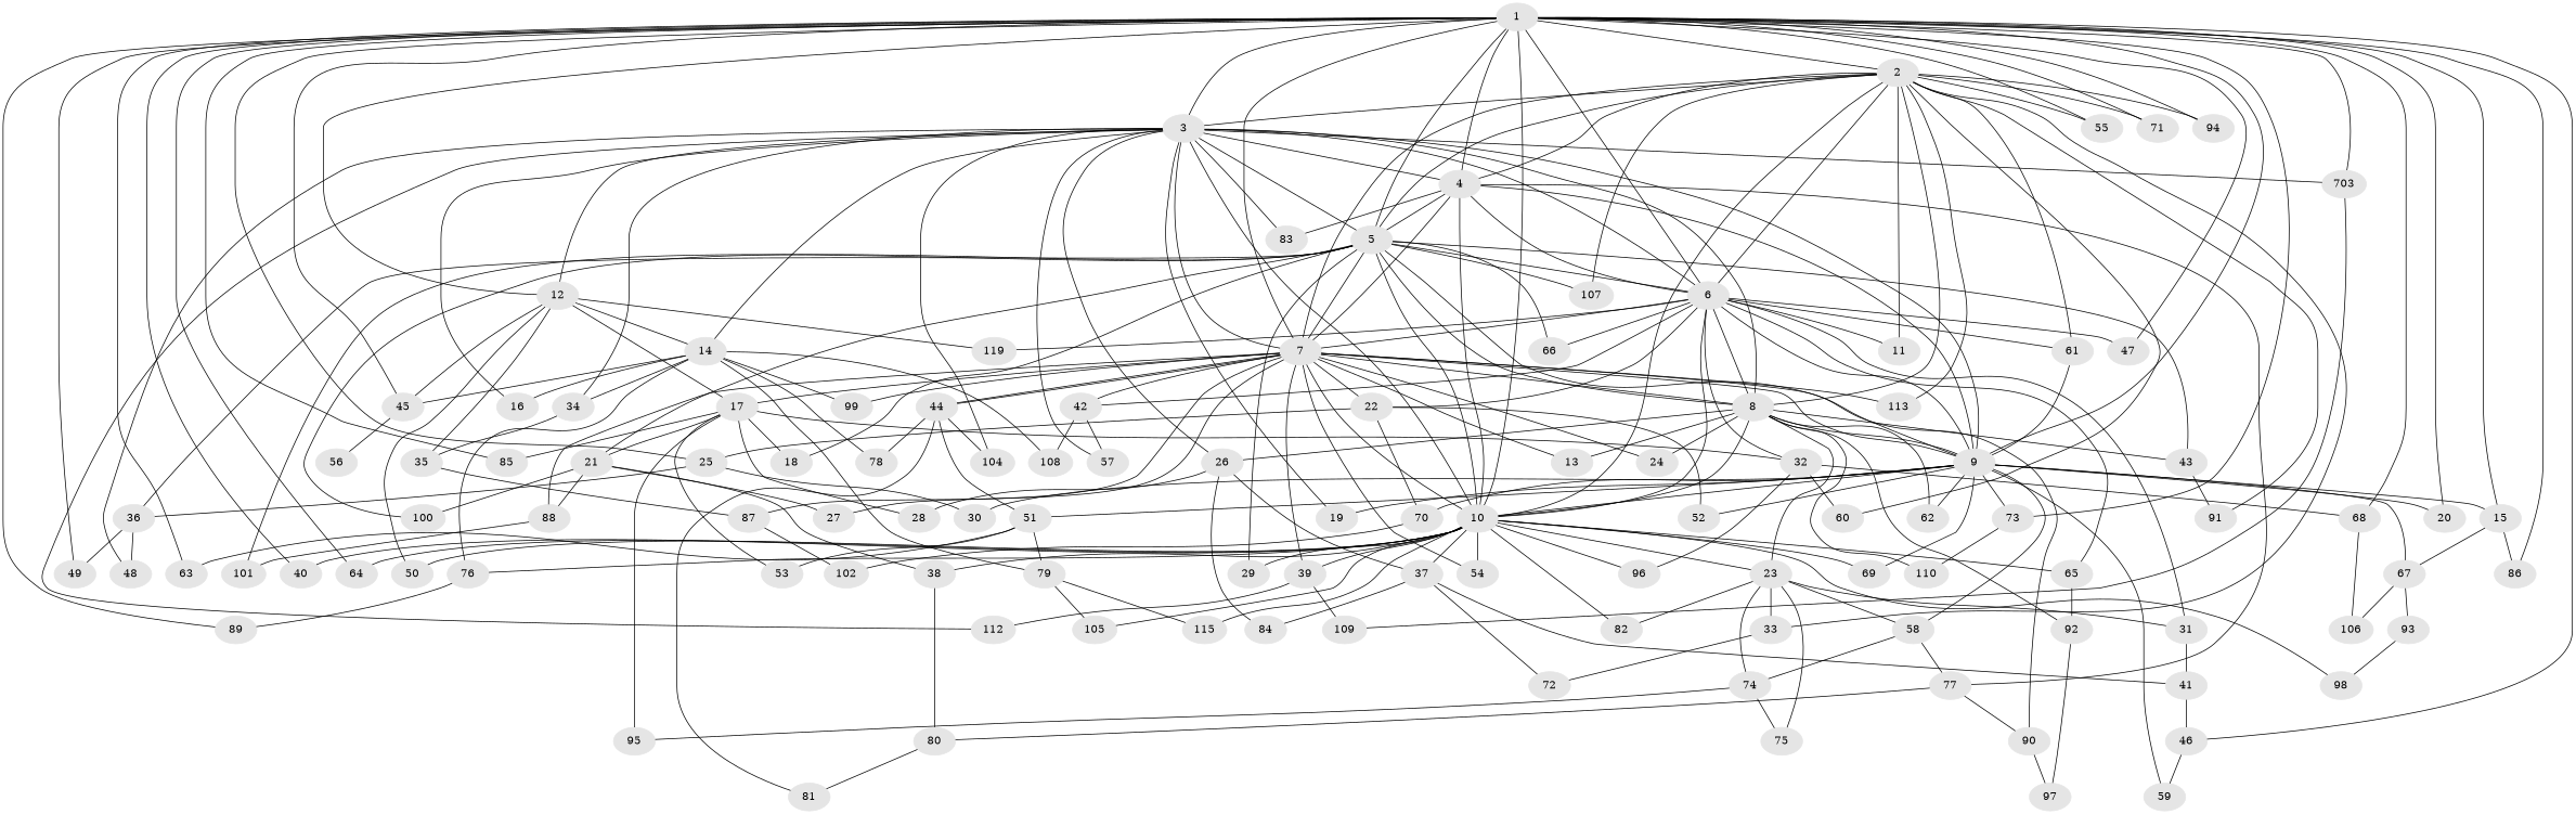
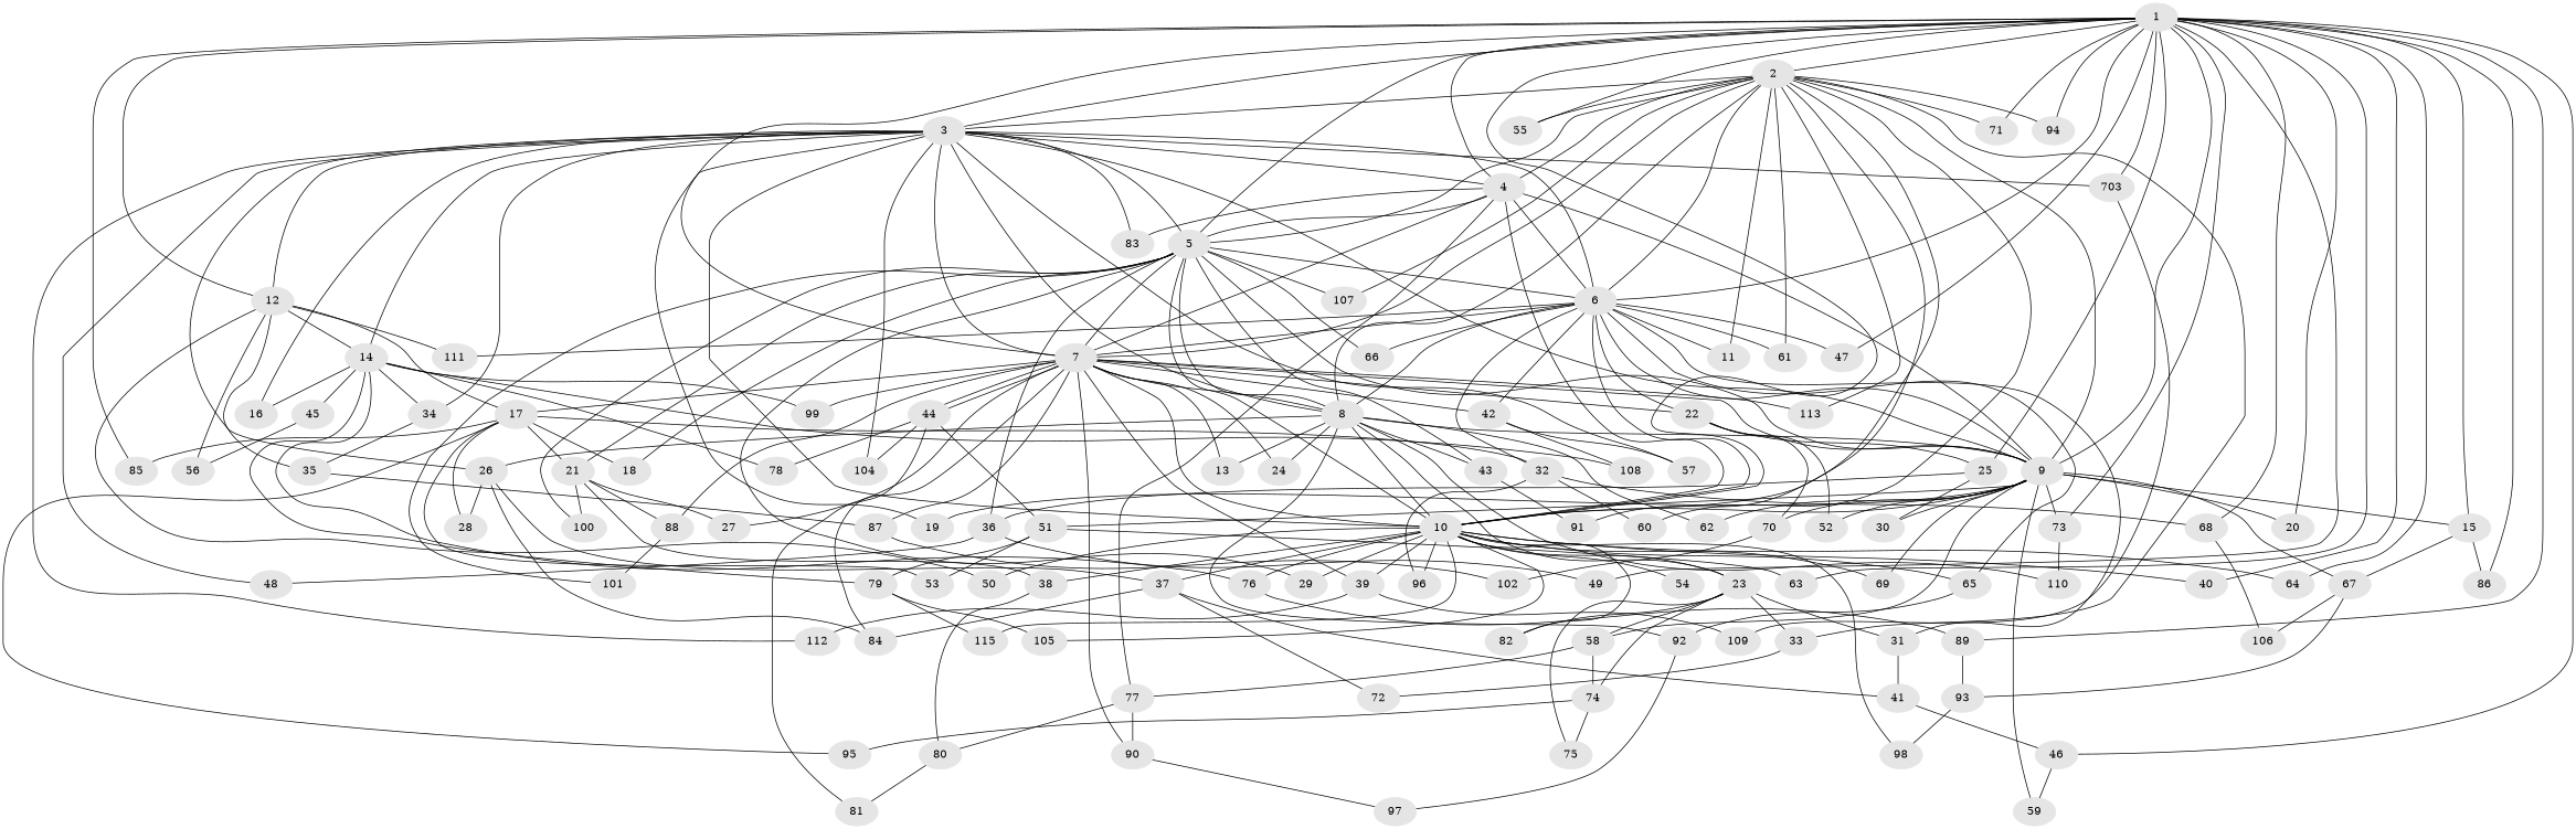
  graph {
    node [color=gray90 style=filled]
    1
    2
    3
    4
    5
    6
    7
    9
    10
    12
    15
    20
    25
    40
    45
    46
    47
    49
    55
    63
    64
    68
    71
    73
    85
    86
    89
    94
    n29 [label=703]
    8
    11
    33
    60
    61
    91
    107
    113
    14
    16
    19
    26
    34
    48
    57
    83
    104
    112
    77
    18
    21
    29
    36
    43
    66
    100
    101
    22
    31
    32
    42
    65
-   111 [label=119]
+   111
    13
    17
    24
    27
    39
    44
    54
    87
    88
    90
    99
    23
    62
    92
    110
    30
    51
    52
    58
    59
    67
    69
    70
    37
    38
    50
    76
    82
    96
    98
    105
    115
    35
    56
    106
    93
    109
    72
    78
    79
    108
    28
    84
    80
    41
    53
    95
    81
    102
    97
    74
    75
    1 -- 2
    1 -- 3
    1 -- 4
    1 -- 5
    1 -- 6
    1 -- 7
    1 -- 9
    1 -- 10
    1 -- 12
    1 -- 15
    1 -- 20
    1 -- 25
    1 -- 40
-   1 -- 45
    1 -- 46
    1 -- 47
    1 -- 49
    1 -- 55
    1 -- 63
    1 -- 64
    1 -- 68
    1 -- 71
    1 -- 73
    1 -- 85
    1 -- 86
    1 -- 89
    1 -- 94
    1 -- n29
    2 -- 3
    2 -- 4
    2 -- 5
    2 -- 6
    2 -- 7
-   61 -- 9
+   2 -- 9
    2 -- 10
    2 -- 55
    2 -- 71
    2 -- 94
    2 -- 8
    2 -- 11
    2 -- 33
    2 -- 60
    2 -- 61
    2 -- 91
    2 -- 107
    2 -- 113
    3 -- 4
    3 -- 5
    3 -- 6
    3 -- 7
    3 -- 9
    3 -- 10
    3 -- 12
    3 -- n29
    3 -- 8
    3 -- 14
    3 -- 16
    3 -- 19
    3 -- 26
    3 -- 34
    3 -- 48
    3 -- 57
    3 -- 83
    3 -- 104
    3 -- 112
    4 -- 5
    4 -- 6
    4 -- 7
    4 -- 9
    4 -- 10
    4 -- 83
    4 -- 77
    5 -- 6
    5 -- 7
    5 -- 9
    5 -- 10
    5 -- 8
    5 -- 107
    5 -- 18
    5 -- 21
    5 -- 29
    5 -- 36
    5 -- 43
    5 -- 66
    5 -- 100
    5 -- 101
    6 -- 7
    6 -- 9
    6 -- 10
    6 -- 47
    6 -- 8
    6 -- 11
    6 -- 61
    6 -- 66
    6 -- 22
    6 -- 31
    6 -- 32
    6 -- 42
    6 -- 65
    6 -- 111
    7 -- 9
    7 -- 10
    7 -- 8
    7 -- 113
    7 -- 22
    7 -- 42
    7 -- 13
    7 -- 17
    7 -- 24
    7 -- 27
    7 -- 39
    7 -- 44
    7 -- 44
-   7 -- 54
+   7 -- 84
    7 -- 87
    7 -- 88
    7 -- 90
    7 -- 99
    9 -- 10
    9 -- 15
    9 -- 20
    9 -- 73
    9 -- 19
    9 -- 62
    9 -- 30
    9 -- 51
    9 -- 52
    9 -- 58
    9 -- 59
    9 -- 67
    9 -- 69
    9 -- 70
    10 -- 40
    10 -- 64
    10 -- 29
    10 -- 65
    10 -- 39
    10 -- 54
    10 -- 23
    10 -- 69
    10 -- 37
    10 -- 38
    10 -- 50
    10 -- 76
    10 -- 82
    10 -- 96
    10 -- 98
    10 -- 105
    10 -- 115
    12 -- 14
    12 -- 111
    12 -- 17
    12 -- 50
    12 -- 35
-   12 -- 45
+   12 -- 56
    15 -- 86
    15 -- 67
    25 -- 36
    25 -- 30
    45 -- 56
    46 -- 59
    68 -- 106
    73 -- 110
+   89 -- 93
    n29 -- 109
    8 -- 9
    8 -- 10
    8 -- 26
    8 -- 43
    8 -- 13
    8 -- 24
    8 -- 23
    8 -- 62
    8 -- 92
    8 -- 110
    33 -- 72
    14 -- 45
    14 -- 16
    14 -- 34
    14 -- 99
    14 -- 76
    14 -- 78
    14 -- 79
    14 -- 108
    26 -- 37
    26 -- 28
    26 -- 84
    34 -- 35
    77 -- 90
    77 -- 80
    21 -- 100
    21 -- 27
    21 -- 88
    21 -- 38
    36 -- 49
    36 -- 48
    43 -- 91
    22 -- 25
    22 -- 52
    22 -- 70
    31 -- 41
    32 -- 68
    32 -- 60
    32 -- 96
    42 -- 57
    42 -- 108
    65 -- 92
    17 -- 85
    17 -- 18
    17 -- 21
    17 -- 32
    17 -- 28
    17 -- 53
    17 -- 95
    39 -- 112
    39 -- 109
    44 -- 104
    44 -- 51
    44 -- 78
    44 -- 81
    87 -- 102
    88 -- 101
    90 -- 97
    23 -- 33
    23 -- 31
    23 -- 58
    23 -- 82
    23 -- 74
    23 -- 75
    92 -- 97
    51 -- 63
    51 -- 79
    51 -- 53
    58 -- 77
    58 -- 74
    67 -- 106
    67 -- 93
    70 -- 102
    37 -- 72
    37 -- 84
    37 -- 41
    38 -- 80
    76 -- 89
    35 -- 87
    93 -- 98
    79 -- 105
    79 -- 115
    80 -- 81
    41 -- 46
    74 -- 95
    74 -- 75
  }
